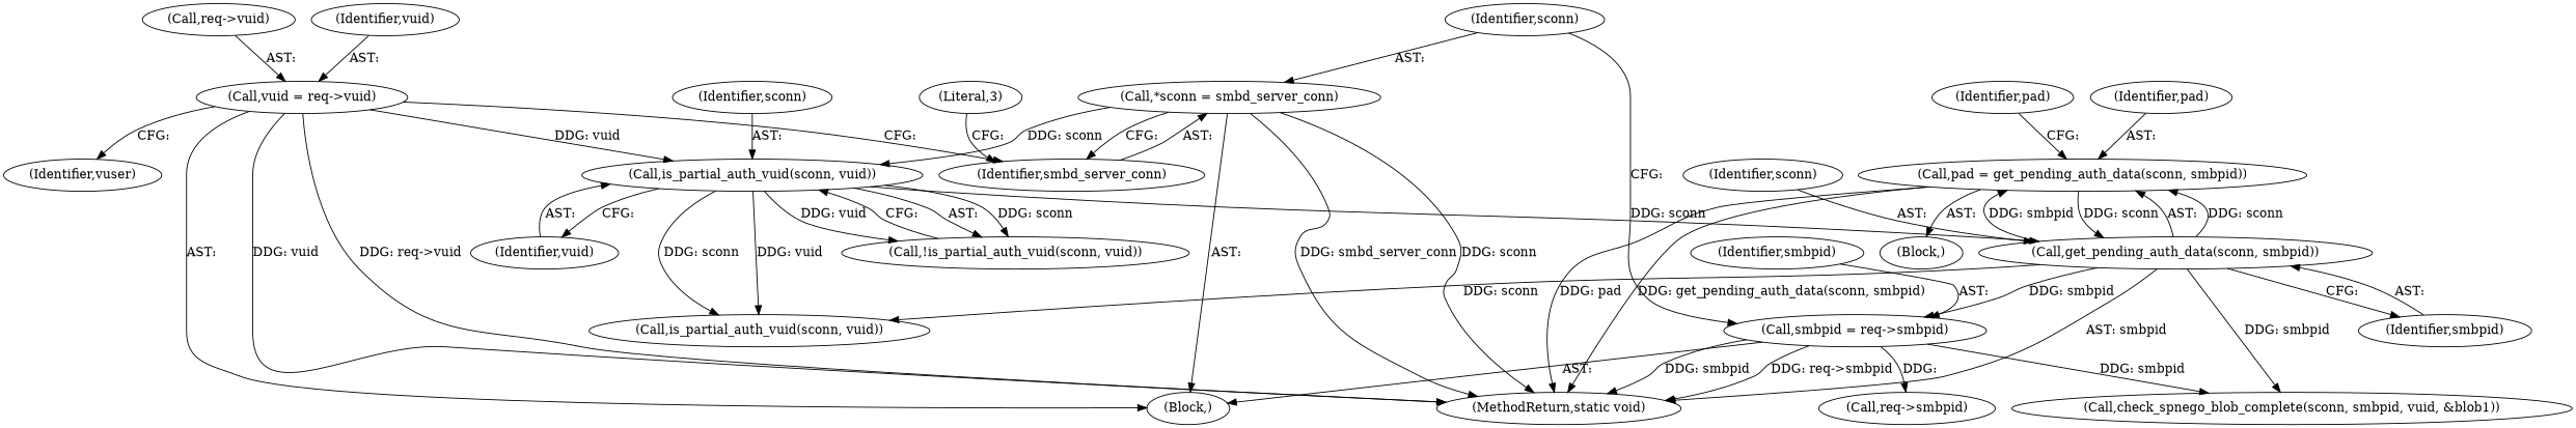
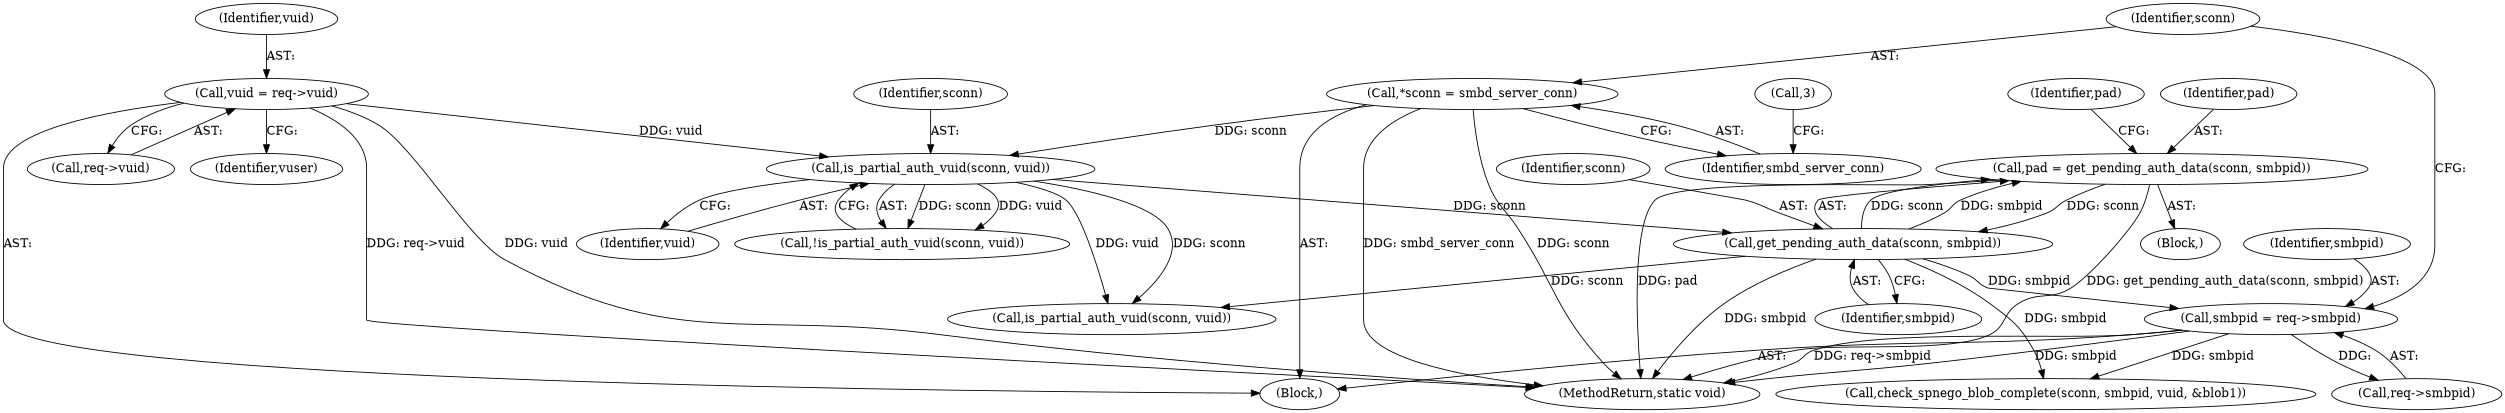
  digraph {
    n1 [label="(Call,pad = get_pending_auth_data(sconn, smbpid))"]
    n2 [label="(Call,get_pending_auth_data(sconn, smbpid))"]
    n3 [label="(MethodReturn,static void)"]
    n4 [label="(Block,)"]
    n5 [label="(Call,is_partial_auth_vuid(sconn, vuid))"]
    n6 [label="(Call,check_spnego_blob_complete(sconn, smbpid, vuid, &blob1))"]
    n7 [label="(Identifier,smbpid)"]
    n8 [label="(Call,smbpid = req->smbpid)"]
    n9 [label="(Call,is_partial_auth_vuid(sconn, vuid))"]
    n10 [label="(Call,!is_partial_auth_vuid(sconn, vuid))"]
    n11 [label="(Identifier,vuid)"]
    n12 [label="(Call,*sconn = smbd_server_conn)"]
    n13 [label="(Block,)"]
    n14 [label="(Identifier,smbd_server_conn)"]
    n15 [label="(Call,vuid = req->vuid)"]
    n16 [label="(Call,req->vuid)"]
    n17 [label="(Identifier,vuser)"]
    n18 [label="(Call,req->smbpid)"]
    n19 [label="(Identifier,pad)"]
    n20 [label="(Identifier,sconn)"]
    n21 [label="(Identifier,vuid)"]
    n22 [label="(Identifier,sconn)"]
    n23 [label="(Identifier,smbpid)"]
    n24 [label="(Identifier,sconn)"]
-   n25 [label="(Literal,3)"]
+   n25 [label="(Call,3)"]
    n26 [label="(Identifier,pad)"]
    n1 -> n2 [label="DDG: sconn"]
    n1 -> n3 [label="DDG: get_pending_auth_data(sconn, smbpid)"]
    n1 -> n3 [label="DDG: pad"]
    n1 -> n4 [label="AST: "]
    n2 -> n1 [label="AST: "]
    n2 -> n1 [label="DDG: sconn"]
    n2 -> n1 [label="DDG: smbpid"]
-   n2 -> n3 [label="AST: smbpid"]
+   n2 -> n3 [label="DDG: smbpid"]
    n2 -> n5 [label="DDG: sconn"]
    n2 -> n6 [label="DDG: smbpid"]
    n2 -> n7 [label="CFG: "]
    n2 -> n8 [label="DDG: smbpid"]
    n7 -> n2 [label="AST: "]
    n8 -> n3 [label="DDG: req->smbpid"]
    n8 -> n3 [label="DDG: smbpid"]
    n8 -> n6 [label="DDG: smbpid"]
    n8 -> n13 [label="AST: "]
    n8 -> n18 [label="DDG: "]
    n9 -> n2 [label="DDG: sconn"]
    n9 -> n5 [label="DDG: sconn"]
    n9 -> n5 [label="DDG: vuid"]
    n9 -> n10 [label="AST: "]
    n9 -> n10 [label="DDG: sconn"]
    n9 -> n10 [label="DDG: vuid"]
    n9 -> n11 [label="CFG: "]
    n10 -> n9 [label="CFG: "]
    n11 -> n9 [label="AST: "]
    n12 -> n3 [label="DDG: smbd_server_conn"]
    n12 -> n3 [label="DDG: sconn"]
    n12 -> n9 [label="DDG: sconn"]
    n12 -> n13 [label="AST: "]
    n12 -> n14 [label="CFG: "]
    n14 -> n12 [label="AST: "]
    n15 -> n3 [label="DDG: vuid"]
    n15 -> n3 [label="DDG: req->vuid"]
    n15 -> n9 [label="DDG: vuid"]
    n15 -> n13 [label="AST: "]
-   n15 -> n14 [label="CFG: "]
+   n15 -> n16 [label="CFG: "]
    n15 -> n17 [label="CFG: "]
    n16 -> n15 [label="AST: "]
+   n18 -> n8 [label="AST: "]
    n19 -> n1 [label="AST: "]
    n20 -> n8 [label="CFG: "]
    n20 -> n12 [label="AST: "]
    n21 -> n15 [label="AST: "]
    n22 -> n2 [label="AST: "]
    n23 -> n8 [label="AST: "]
    n24 -> n9 [label="AST: "]
    n25 -> n14 [label="CFG: "]
    n26 -> n1 [label="CFG: "]
  }
